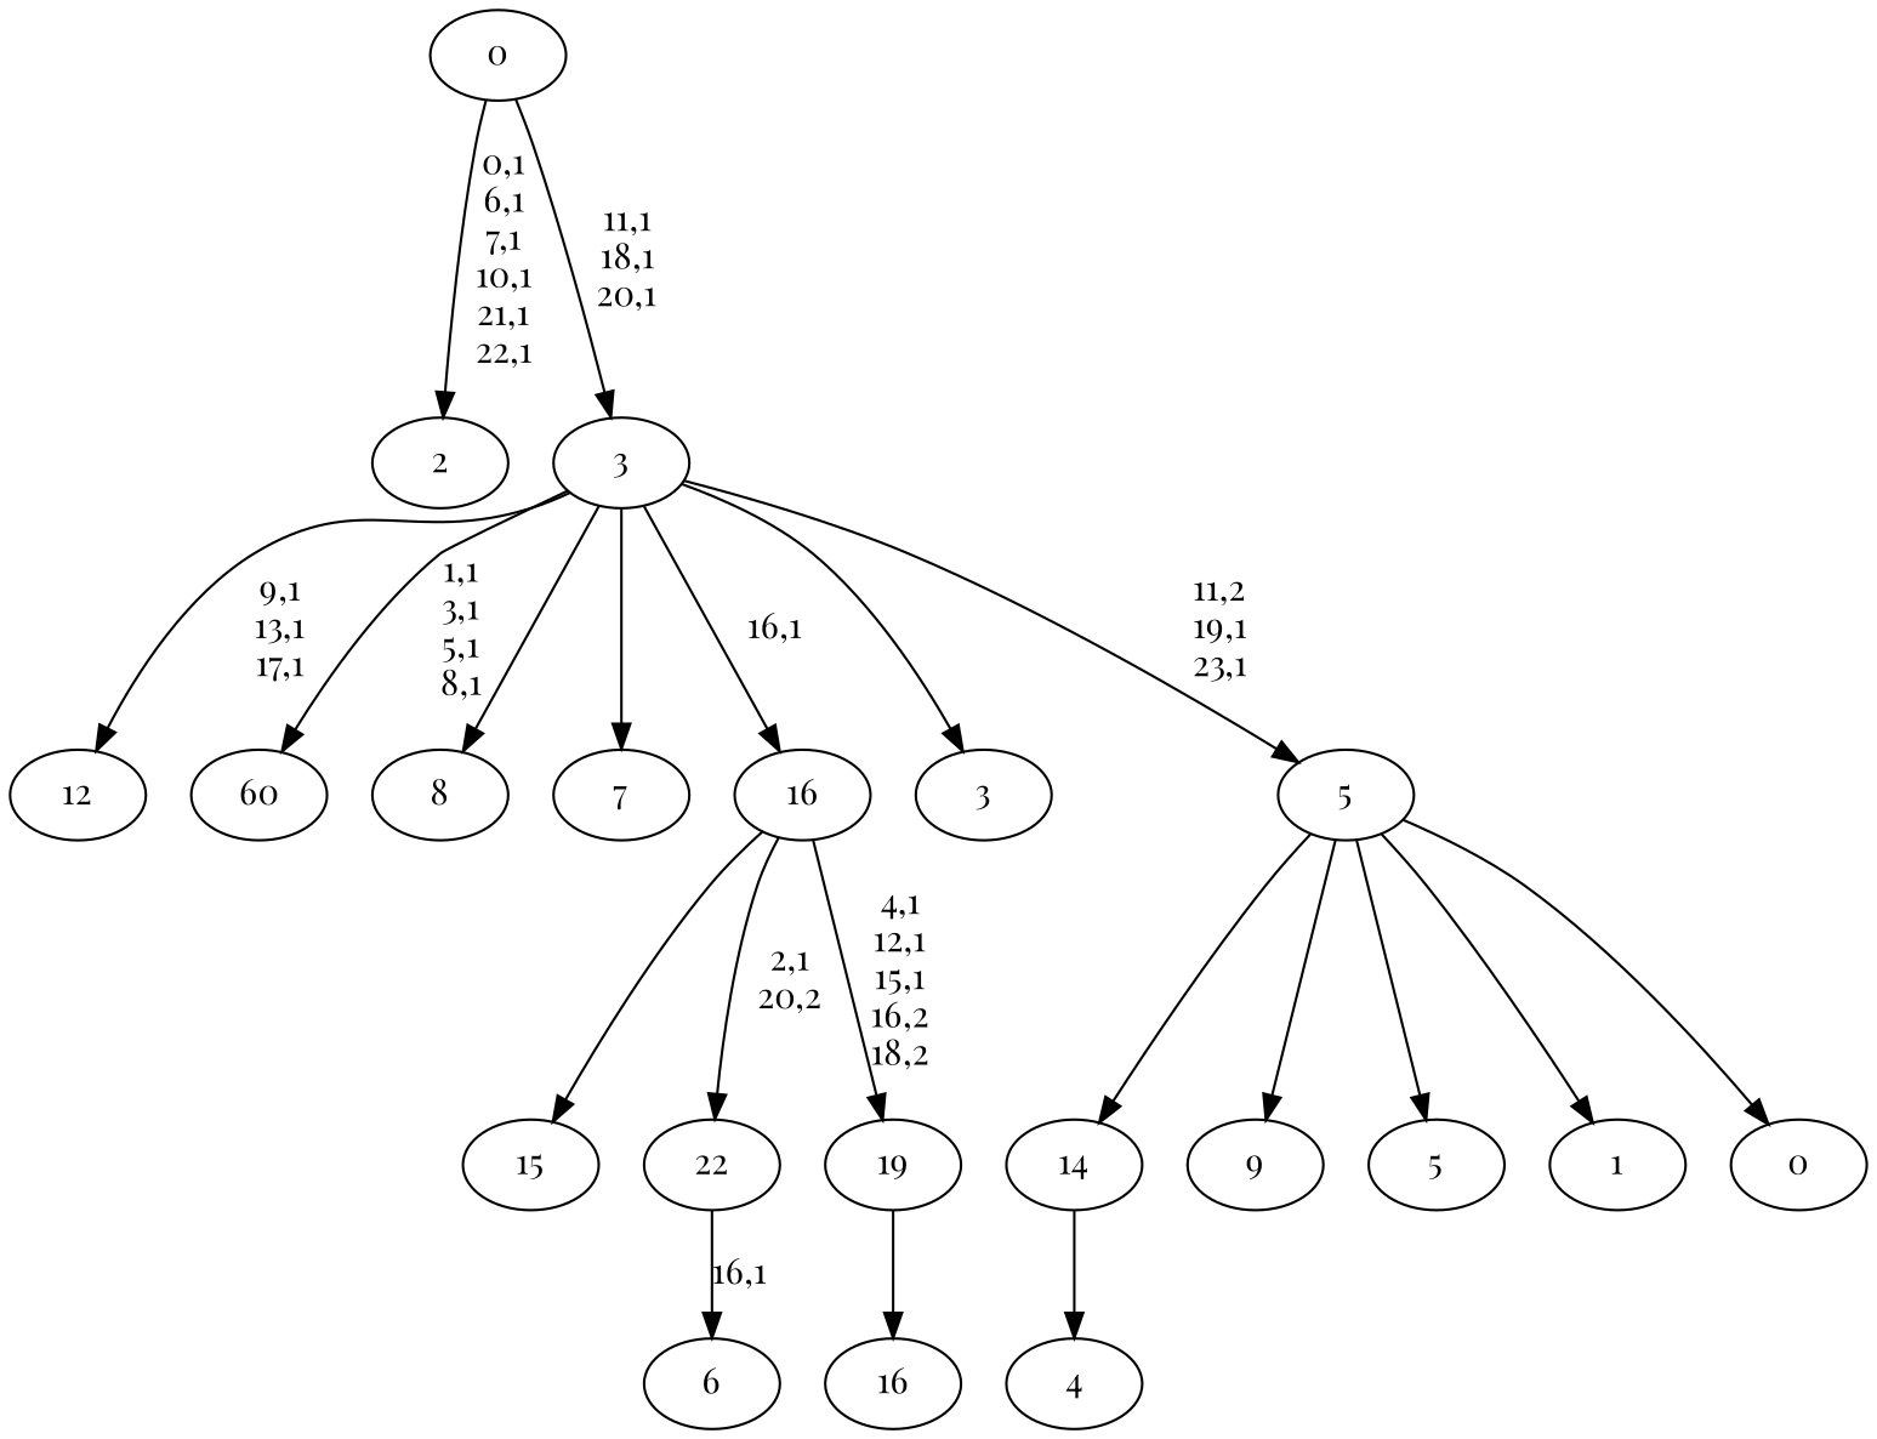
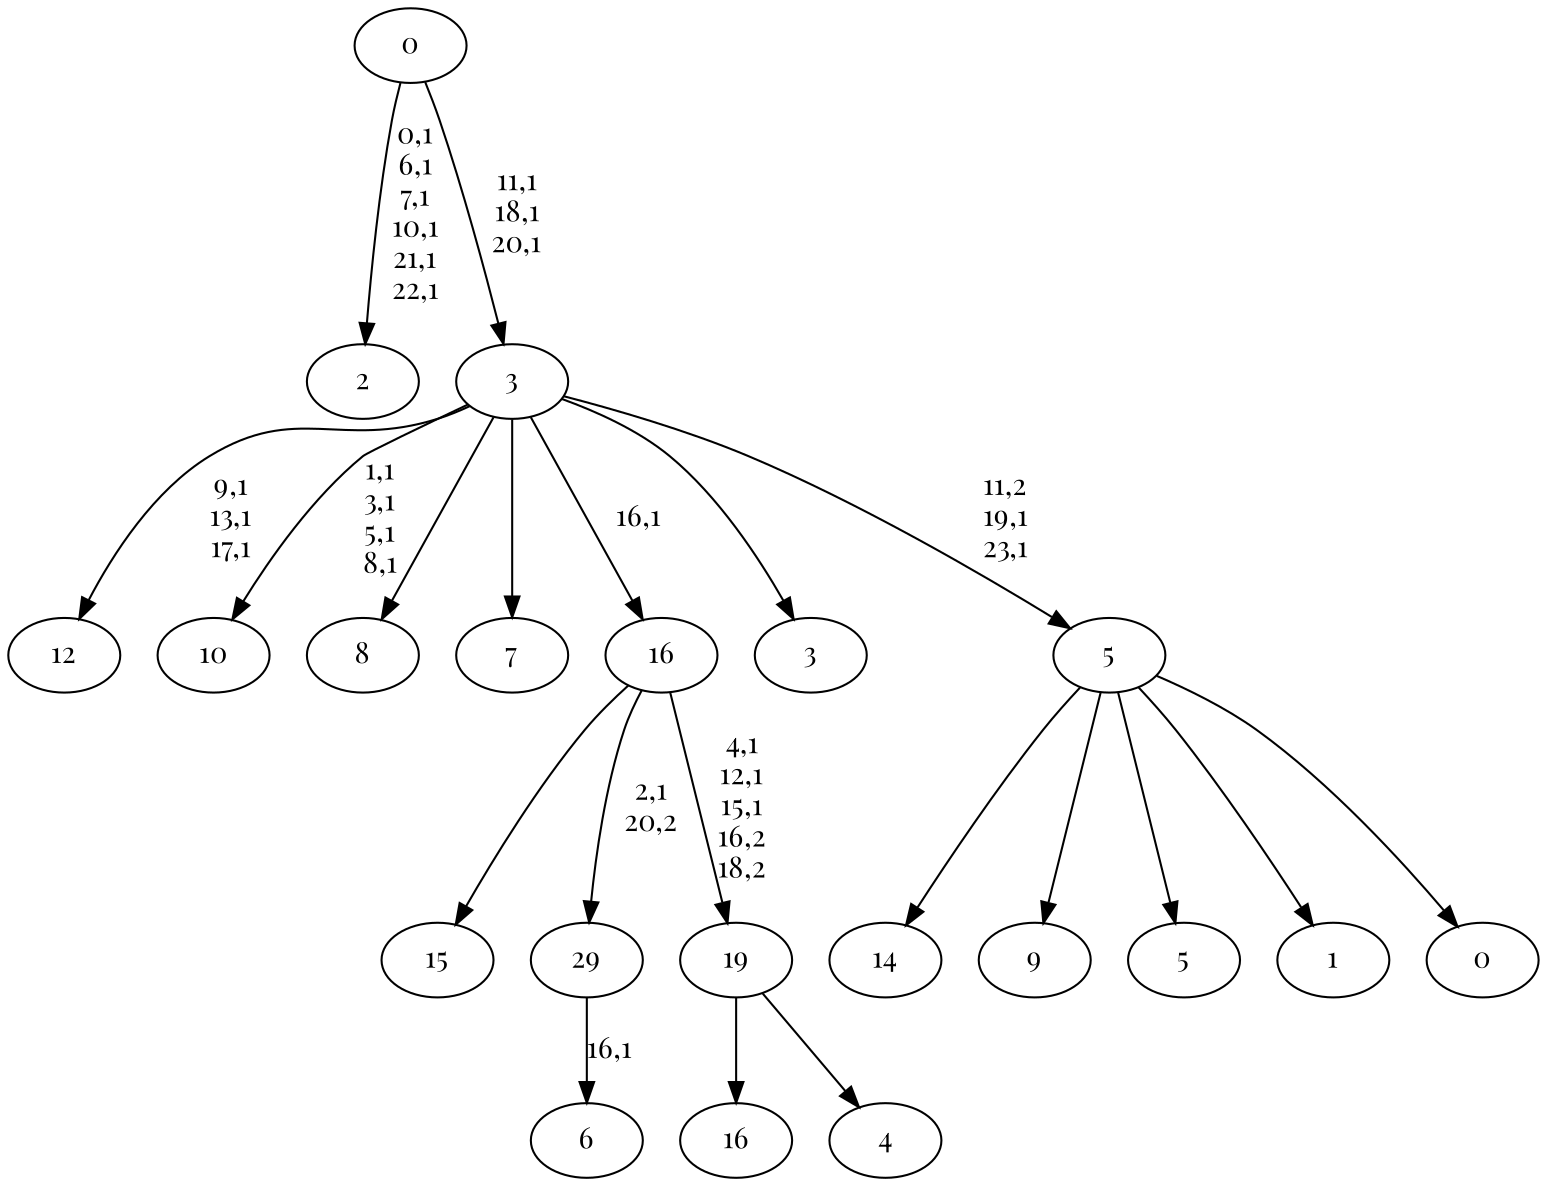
  digraph {
    fontname="Playfair Display"
    node [fontname="Playfair Display"]
    edge [fontname="Playfair Display"]
    n1 [label=16]
    n2 [label=15]
    n3 [label=14]
    n4 [label=12]
-   n5 [label=60]
+   n5 [label=10]
    n6 [label=9]
    n7 [label=8]
    n8 [label=7]
    n9 [label=6]
-   22
+   22 [label=29]
    n11 [label=5]
    n12 [label=4]
    19
    16
    n15 [label=3]
    n16 [label=2]
    n17 [label=1]
    n18 [label=0]
    5
    3
    0
    22 -> n9 [label="16,1"]
    19 -> n1
-   n3 -> n12
+   19 -> n12
    16 -> n2
    16 -> 22 [label="2,1\n20,2"]
    16 -> 19 [label="4,1\n12,1\n15,1\n16,2\n18,2"]
    5 -> n3
    5 -> n6
    5 -> n11
    5 -> n17
    5 -> n18
    3 -> n4 [label="9,1\n13,1\n17,1"]
    3 -> n5 [label="1,1\n3,1\n5,1\n8,1"]
    3 -> n7
    3 -> n8
    3 -> 16 [label="16,1"]
    3 -> n15
    3 -> 5 [label="11,2\n19,1\n23,1"]
    0 -> n16 [label="0,1\n6,1\n7,1\n10,1\n21,1\n22,1"]
    0 -> 3 [label="11,1\n18,1\n20,1"]
  }
